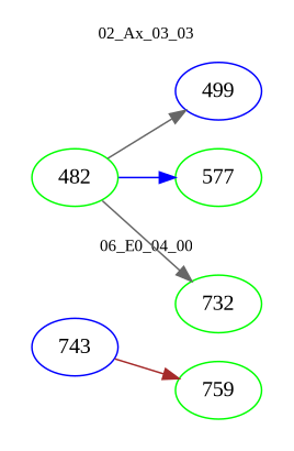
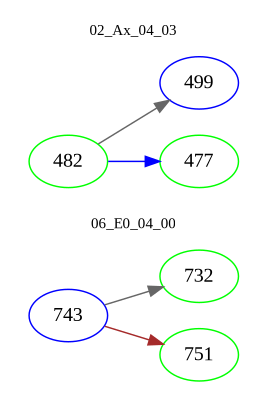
  digraph {
    fontname="Liberation Serif"
    rankdir=LR
    node [color=green fontname="Liberation Serif"]
    edge [color=gray40 fontname="Liberation Serif"]
    n1 [label=482]
-   n2 [label=577]
+   n2 [label=477]
    n3 [color=blue label=499]
    n4 [color=blue label=743]
    n5 [label=732]
-   n6 [label=759]
+   n6 [label=751]
    subgraph cluster_1 {
      color=white
      fontsize=10
-     label="02_Ax_03_03"
+     label="02_Ax_04_03"
      n1
      n2
      n3
    }
    subgraph cluster_2 {
      color=white
      fontsize=10
      label="06_E0_04_00"
      n4
      n5
      n6
    }
    n1 -> n2 [color=blue]
    n1 -> n3
-   n1 -> n5
+   n4 -> n5
    n4 -> n6 [color=brown]
  }
